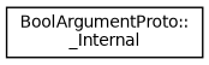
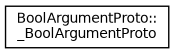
  digraph {
    rankdir=TB
-   n1 [color=black fillcolor=white fontname=Helvetica fontsize=10 height=0.2 label="BoolArgumentProto::\l_Internal" shape=record style=filled width=0.4]
+   n1 [color=black fillcolor=white fontname=Helvetica fontsize=10 height=0.2 label="BoolArgumentProto::\l_BoolArgumentProto" shape=record style=filled width=0.4]
  }
